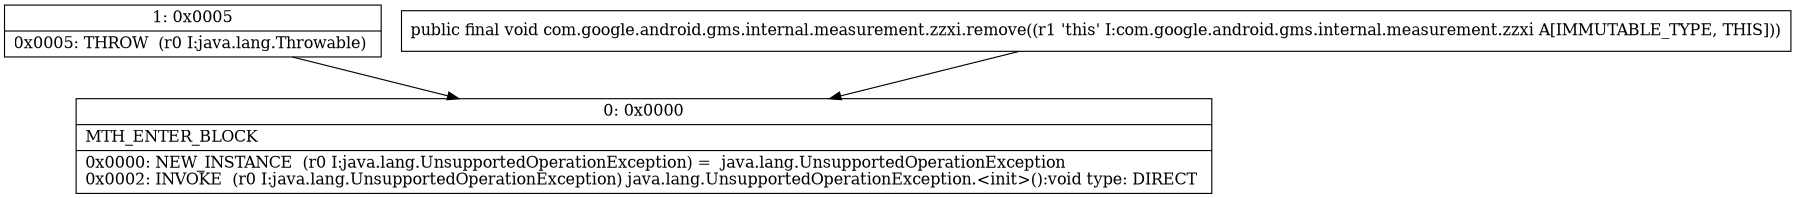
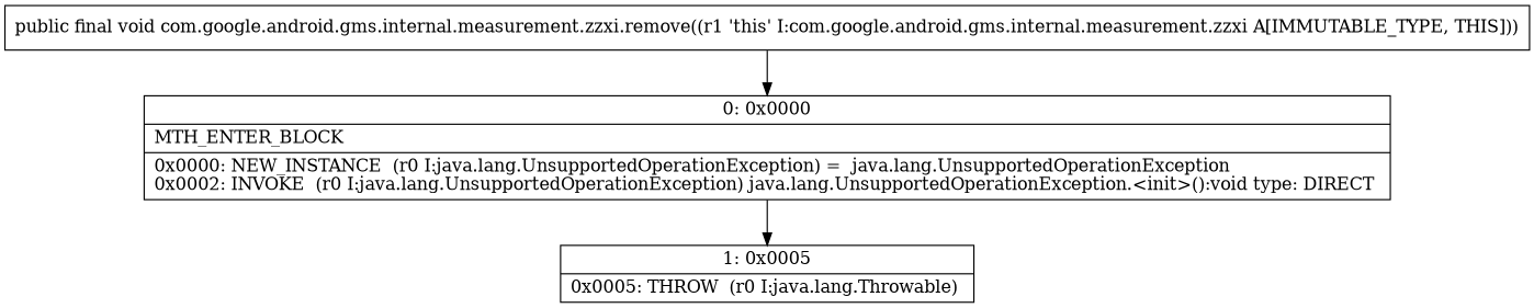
  digraph {
    fontname="DejaVu Serif"
    node [shape=record fontname="DejaVu Serif"]
    edge [fontname="DejaVu Serif"]
    n1 [label="{0\:\ 0x0000|MTH_ENTER_BLOCK\l|0x0000: NEW_INSTANCE  (r0 I:java.lang.UnsupportedOperationException) =  java.lang.UnsupportedOperationException \l0x0002: INVOKE  (r0 I:java.lang.UnsupportedOperationException) java.lang.UnsupportedOperationException.\<init\>():void type: DIRECT \l}"]
    n2 [label="{1\:\ 0x0005|0x0005: THROW  (r0 I:java.lang.Throwable) \l}"]
    n3 [label="{public final void com.google.android.gms.internal.measurement.zzxi.remove((r1 'this' I:com.google.android.gms.internal.measurement.zzxi A[IMMUTABLE_TYPE, THIS])) }"]
-   n2 -> n1
+   n1 -> n2
    n3 -> n1
  }
